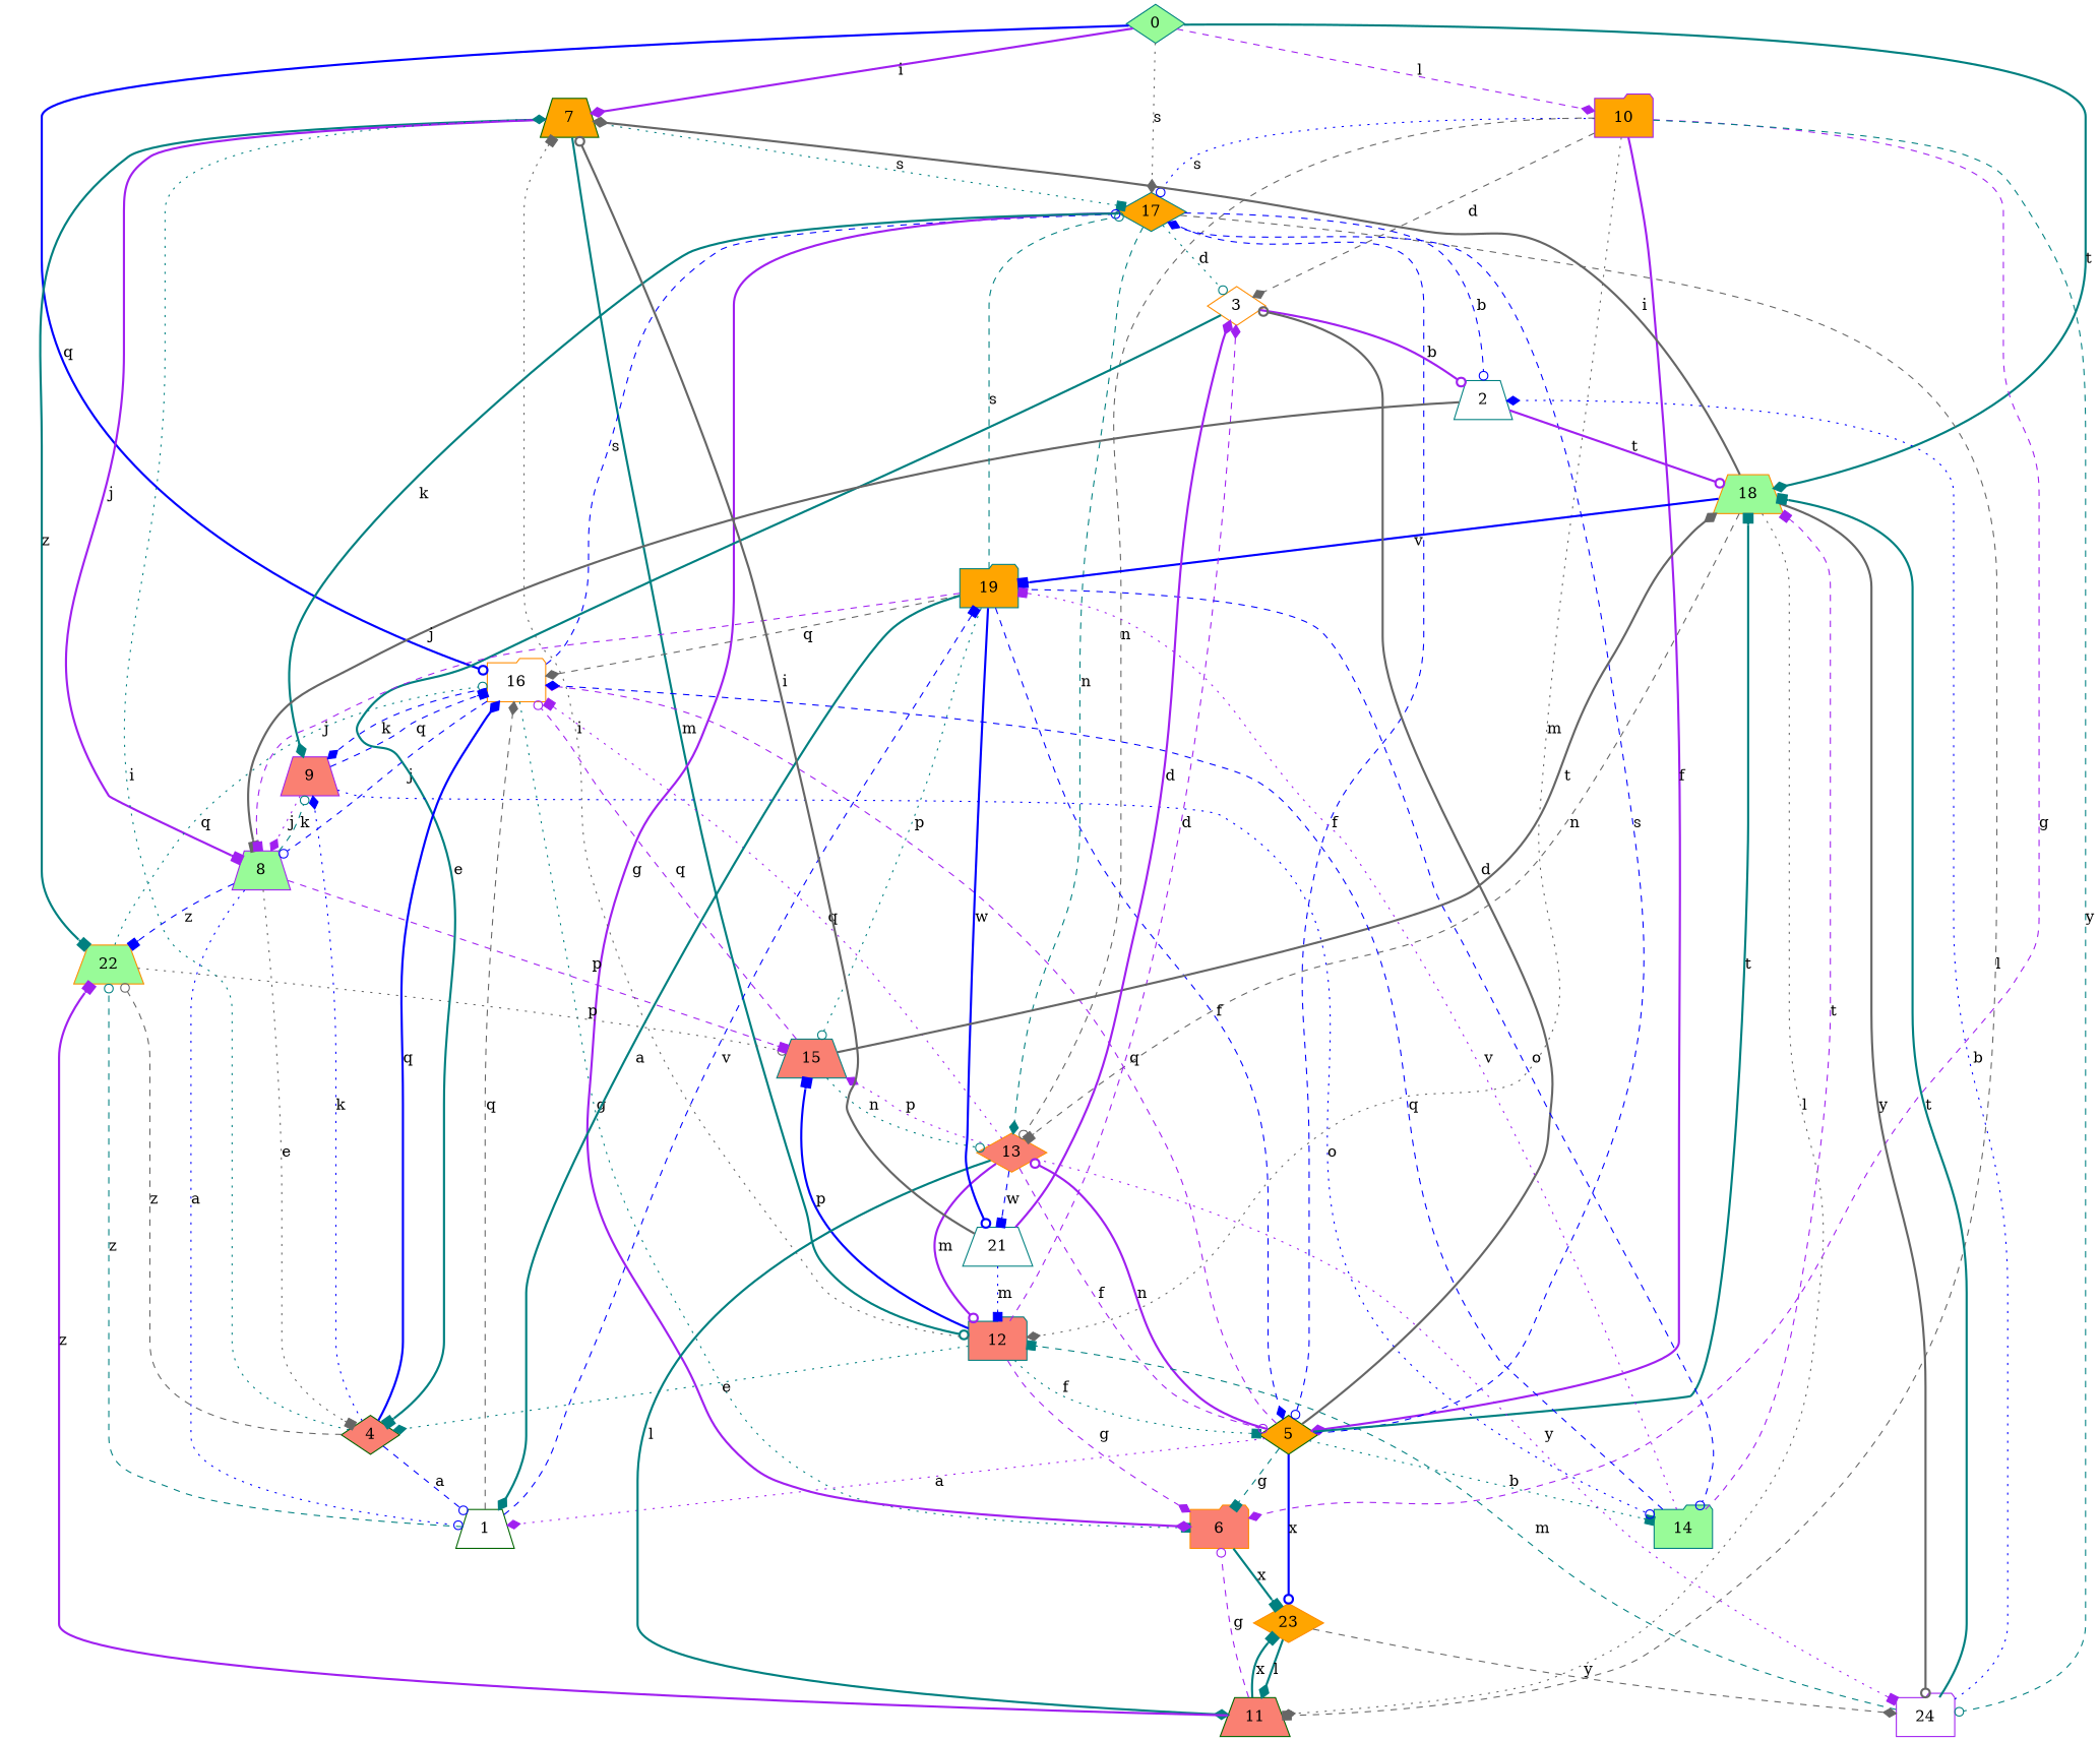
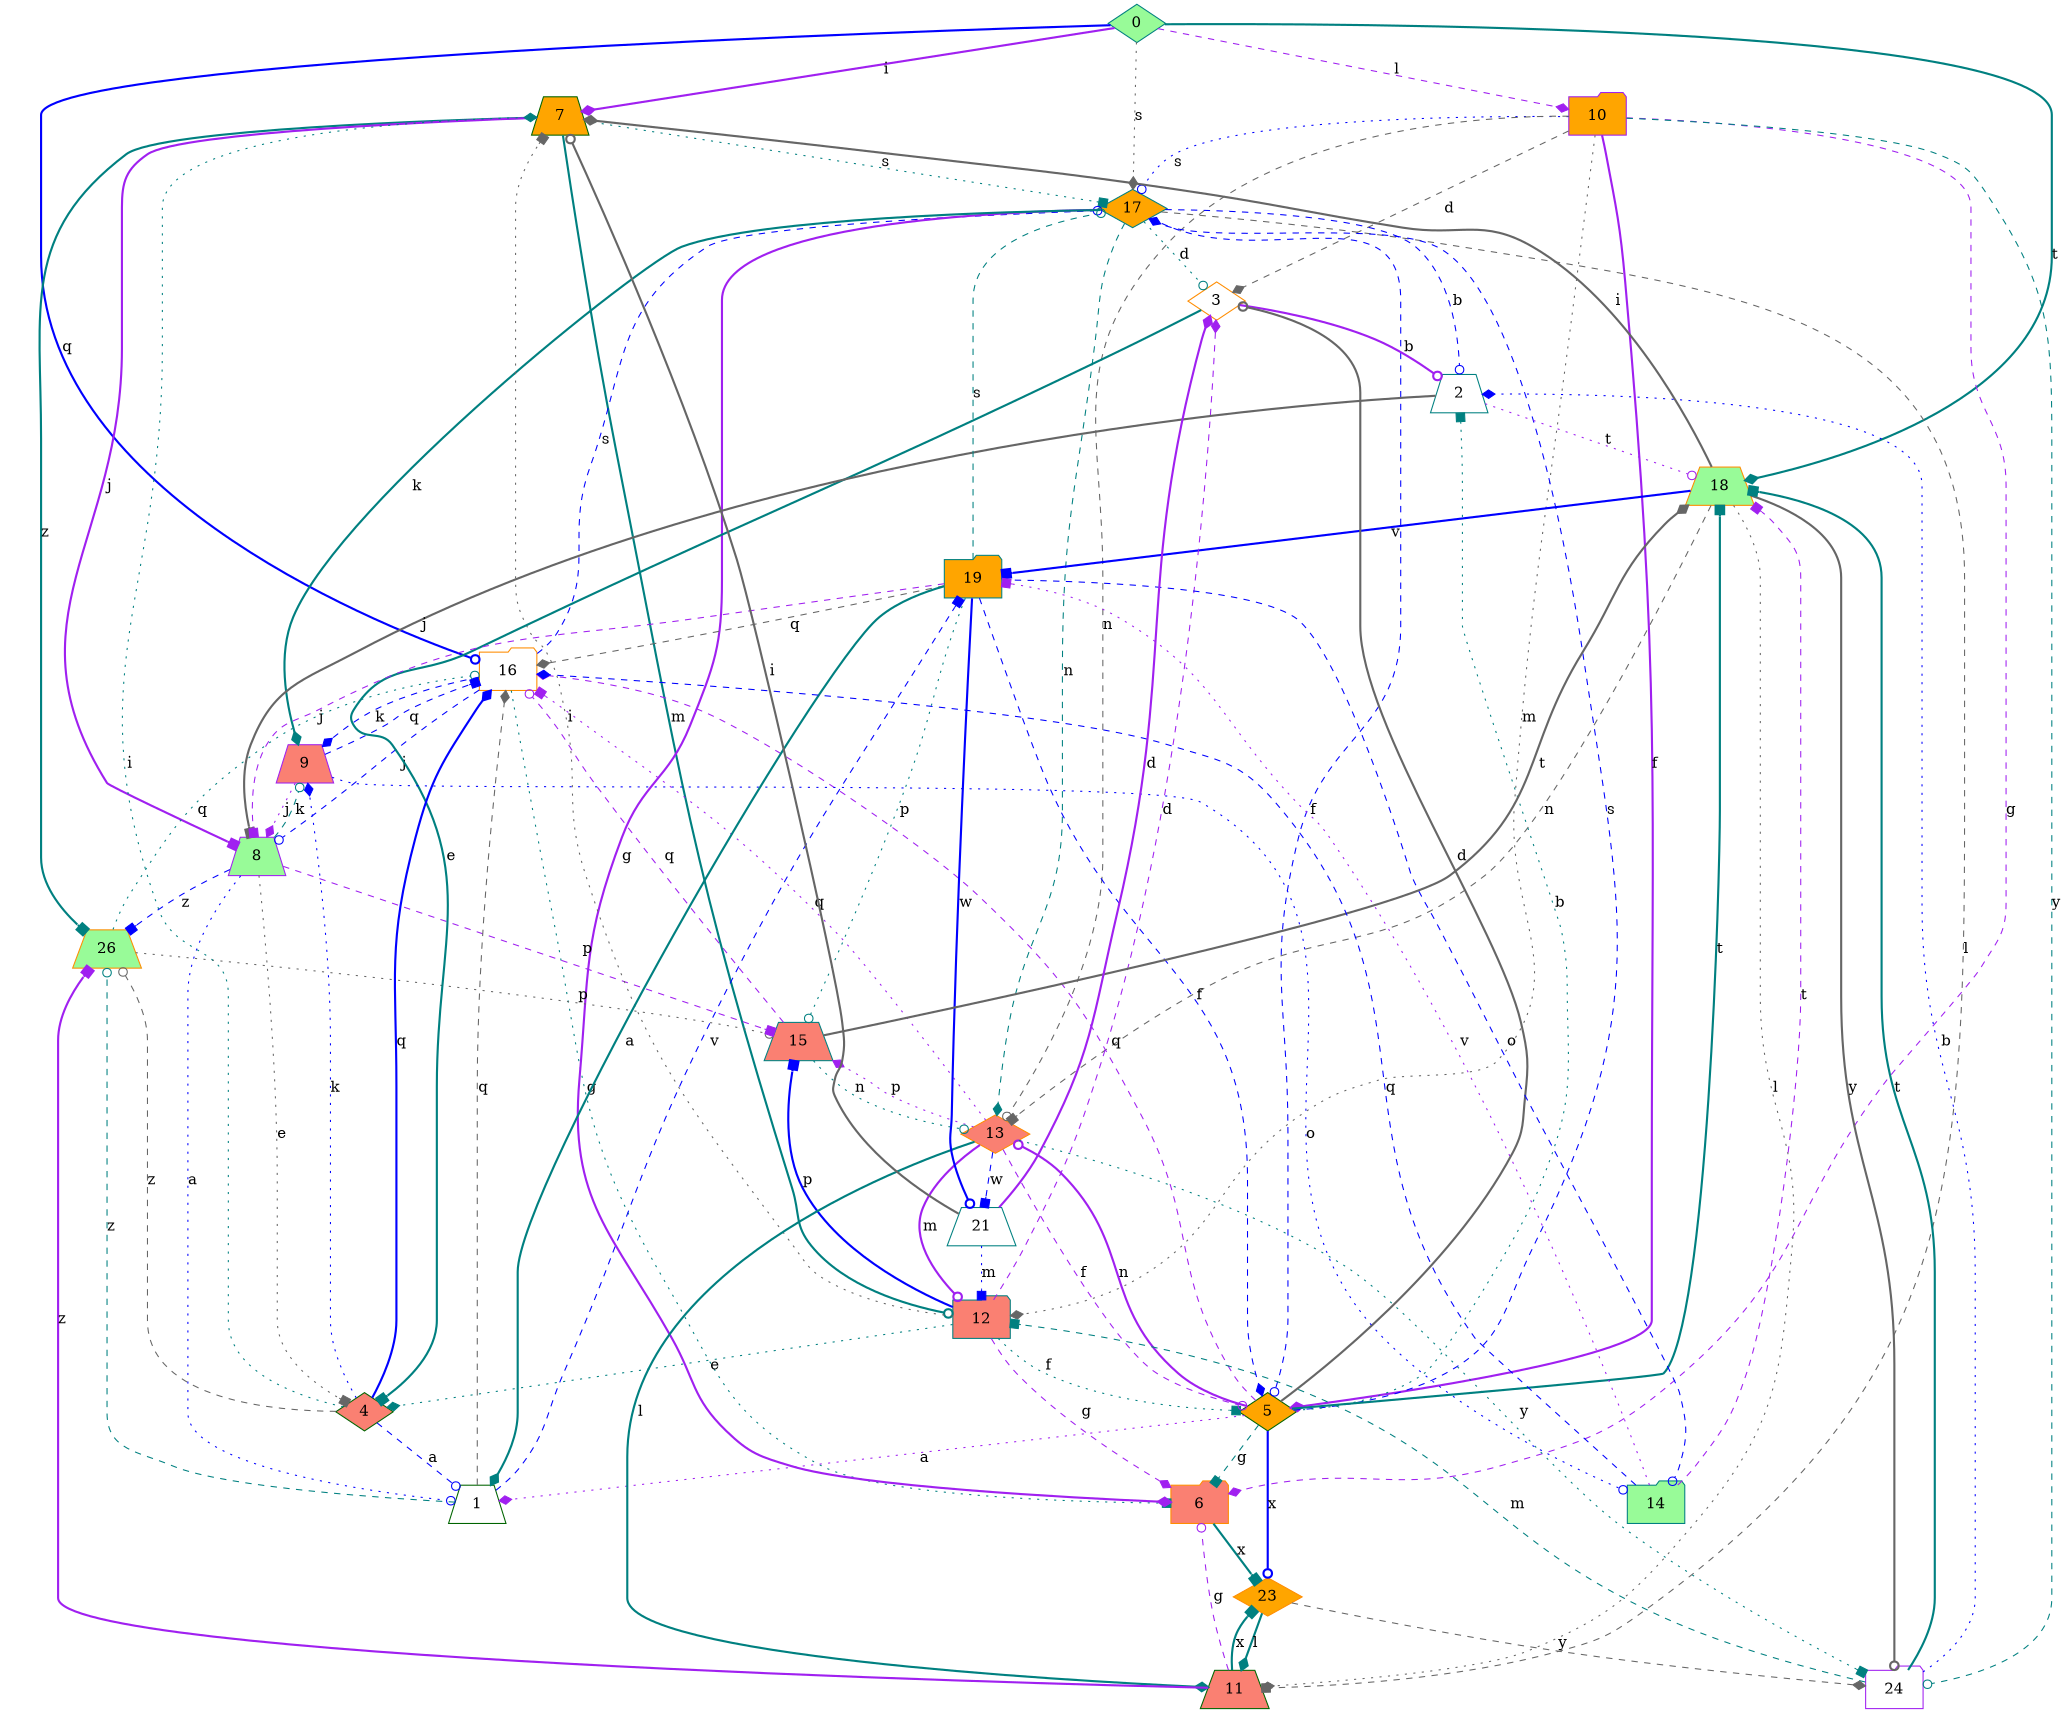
  strict digraph {
    node [color=teal fillcolor=salmon shape=trapezium style=filled]
    edge [arrowhead=diamond color=teal style=dashed]
    0 [fillcolor=palegreen shape=diamond]
    7 [color=darkgreen fillcolor=orange]
    10 [color=purple fillcolor=orange shape=folder]
    16 [color=darkorange fillcolor=white shape=folder]
    17 [fillcolor=orange shape=diamond]
    18 [color=darkorange fillcolor=palegreen]
-   26 [color=darkorange fillcolor=palegreen label=22]
+   26 [color=darkorange fillcolor=palegreen]
    8 [color=purple fillcolor=palegreen]
    12 [shape=folder]
    3 [color=darkorange fillcolor=white shape=diamond]
    5 [color=darkgreen fillcolor=orange shape=diamond]
    6 [color=darkorange shape=folder]
    13 [color=darkorange shape=diamond]
    24 [color=purple fillcolor=white shape=folder]
    9 [color=purple]
    2 [fillcolor=white]
    11 [color=darkgreen]
    19 [fillcolor=orange shape=folder]
    1 [color=darkgreen fillcolor=white]
    15
    14 [fillcolor=palegreen shape=folder]
    21 [fillcolor=white]
    4 [color=darkgreen shape=diamond]
    23 [color=darkorange fillcolor=orange shape=diamond]
    0 -> 7 [color=purple label=i style=bold]
    0 -> 10 [color=purple label=l]
    0 -> 16 [arrowhead=odot color=blue label=q style=bold]
    0 -> 17 [color=gray40 label=s style=dotted]
    0 -> 18 [label=t style=bold]
    7 -> 17 [arrowhead=box label=s style=dotted]
    7 -> 26 [arrowhead=box label=z style=bold]
    7 -> 8 [arrowhead=box color=purple label=j style=bold]
    7 -> 12 [arrowhead=odot label=m style=bold]
    10 -> 17 [arrowhead=odot color=blue label=s style=dotted]
    10 -> 12 [color=gray40 label=m style=dotted]
    10 -> 3 [color=gray40 label=d]
    10 -> 5 [color=purple label=f style=bold]
    10 -> 6 [color=purple label=g]
    10 -> 13 [arrowhead=odot color=gray40 label=n]
    10 -> 24 [arrowhead=odot label=y]
    16 -> 17 [arrowhead=odot color=blue label=s]
    16 -> 8 [arrowhead=odot color=blue label=j]
    16 -> 6 [arrowhead=box label=g style=dotted]
    16 -> 9 [color=blue label=k]
    17 -> 3 [arrowhead=odot label=d style=dotted]
    17 -> 5 [arrowhead=odot color=blue label=f]
    17 -> 6 [color=purple label=g style=bold]
    17 -> 13 [label=n]
    17 -> 9 [label=k style=bold]
    17 -> 2 [arrowhead=odot color=blue label=b]
    17 -> 11 [arrowhead=box color=gray40 label=l]
    18 -> 7 [color=gray40 label=i style=bold]
    18 -> 13 [arrowhead=box color=gray40 label=n]
    18 -> 24 [arrowhead=odot color=gray40 label=y style=bold]
    18 -> 11 [color=gray40 label=l style=dotted]
    18 -> 19 [arrowhead=box color=blue label=v style=bold]
    26 -> 16 [arrowhead=odot label=q style=dotted]
    26 -> 15 [arrowhead=odot color=gray40 label=p style=dotted]
    8 -> 26 [arrowhead=box color=blue label=z]
    8 -> 9 [arrowhead=odot label=k]
    8 -> 1 [arrowhead=odot color=blue label=a style=dotted]
    8 -> 15 [arrowhead=box color=purple label=p]
    8 -> 4 [arrowhead=box color=gray40 label=e style=dotted]
    12 -> 7 [arrowhead=box color=gray40 label=i style=dotted]
    12 -> 3 [color=purple label=d]
    12 -> 5 [arrowhead=box label=f style=dotted]
    12 -> 6 [color=purple label=g]
    12 -> 15 [arrowhead=box color=blue label=p style=bold]
    12 -> 4 [label=e style=dotted]
    3 -> 2 [arrowhead=odot color=purple label=b style=bold]
    3 -> 4 [arrowhead=box label=e style=bold]
    5 -> 16 [color=purple label=q]
    5 -> 17 [color=blue label=s]
    5 -> 18 [arrowhead=box label=t style=bold]
    5 -> 3 [arrowhead=odot color=gray40 label=d style=bold]
    5 -> 6 [arrowhead=box label=g]
    5 -> 13 [arrowhead=odot color=purple label=n style=bold]
-   5 -> 14 [arrowhead=box label=b style=dotted]
+   5 -> 2 [arrowhead=box label=b style=dotted]
    5 -> 1 [color=purple label=a style=dotted]
    5 -> 23 [arrowhead=odot color=blue label=x style=bold]
    6 -> 23 [arrowhead=box label=x style=bold]
    13 -> 16 [arrowhead=box color=purple label=q style=dotted]
    13 -> 12 [arrowhead=odot color=purple label=m style=bold]
    13 -> 5 [arrowhead=odot color=purple label=f]
-   13 -> 24 [arrowhead=box color=purple label=y style=dotted]
+   13 -> 24 [arrowhead=box label=y style=dotted]
    13 -> 11 [label=l style=bold]
    13 -> 15 [color=purple label=p style=dotted]
    13 -> 21 [arrowhead=box color=blue label=w]
    24 -> 18 [arrowhead=box label=t style=bold]
    24 -> 12 [arrowhead=box label=m]
    24 -> 2 [color=blue label=b style=dotted]
    9 -> 16 [arrowhead=box color=blue label=q]
    9 -> 8 [color=purple label=j style=dotted]
    9 -> 14 [arrowhead=odot color=blue label=o style=dotted]
-   2 -> 18 [arrowhead=odot color=purple label=t style=bold]
+   2 -> 18 [arrowhead=odot color=purple label=t style=dotted]
    2 -> 8 [arrowhead=box color=gray40 label=j style=bold]
    11 -> 26 [arrowhead=box color=purple label=z style=bold]
    11 -> 6 [arrowhead=odot color=purple label=g]
    11 -> 23 [arrowhead=box label=x style=bold]
    19 -> 16 [color=gray40 label=q]
    19 -> 17 [arrowhead=odot label=s]
    19 -> 8 [arrowhead=box color=purple label=j]
    19 -> 5 [color=blue label=f]
    19 -> 1 [label=a style=bold]
    19 -> 15 [arrowhead=odot label=p style=dotted]
    19 -> 14 [arrowhead=odot color=blue label=o]
    19 -> 21 [arrowhead=odot color=blue label=w style=bold]
    1 -> 16 [color=gray40 label=q]
    1 -> 26 [arrowhead=odot label=z]
    1 -> 19 [arrowhead=box color=blue label=v]
    15 -> 16 [arrowhead=odot color=purple label=q]
    15 -> 18 [color=gray40 label=t style=bold]
    15 -> 13 [arrowhead=odot label=n style=dotted]
    14 -> 16 [color=blue label=q]
    14 -> 18 [arrowhead=box color=purple label=t]
    14 -> 19 [arrowhead=box color=purple label=v style=dotted]
    21 -> 7 [arrowhead=odot color=gray40 label=i style=bold]
    21 -> 12 [arrowhead=box color=blue label=m style=dotted]
    21 -> 3 [color=purple label=d style=bold]
    4 -> 7 [label=i style=dotted]
    4 -> 16 [color=blue label=q style=bold]
    4 -> 26 [arrowhead=odot color=gray40 label=z]
    4 -> 9 [color=blue label=k style=dotted]
    4 -> 1 [arrowhead=odot color=blue label=a]
    23 -> 24 [color=gray40 label=y]
    23 -> 11 [label=l style=bold]
  }
